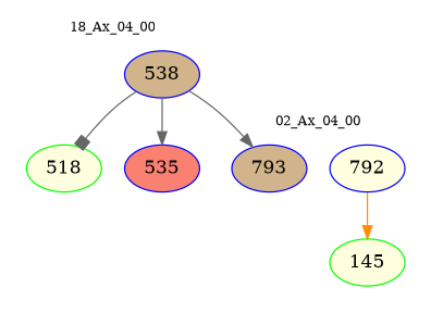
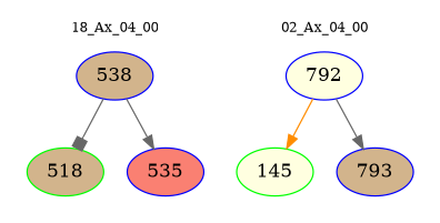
  digraph {
    node [color=blue fillcolor=tan style=filled]
    edge [arrowhead=normal color=gray40]
    n1 [label=538]
-   n2 [color=green fillcolor=lightyellow label=518]
+   n2 [color=green label=518]
    n3 [fillcolor=salmon label=535]
    n4 [fillcolor=lightyellow label=792]
    n5 [color=green fillcolor=lightyellow label=145]
    n6 [label=793]
    subgraph cluster_1 {
      color=white
      fontsize=10
      label="18_Ax_04_00"
      n1
      n2
      n3
    }
    subgraph cluster_2 {
      color=white
      fontsize=10
      label="02_Ax_04_00"
      n4
      n5
      n6
    }
    n1 -> n2 [arrowhead=box]
    n1 -> n3
    n4 -> n5 [color=darkorange]
-   n1 -> n6
+   n4 -> n6
  }
